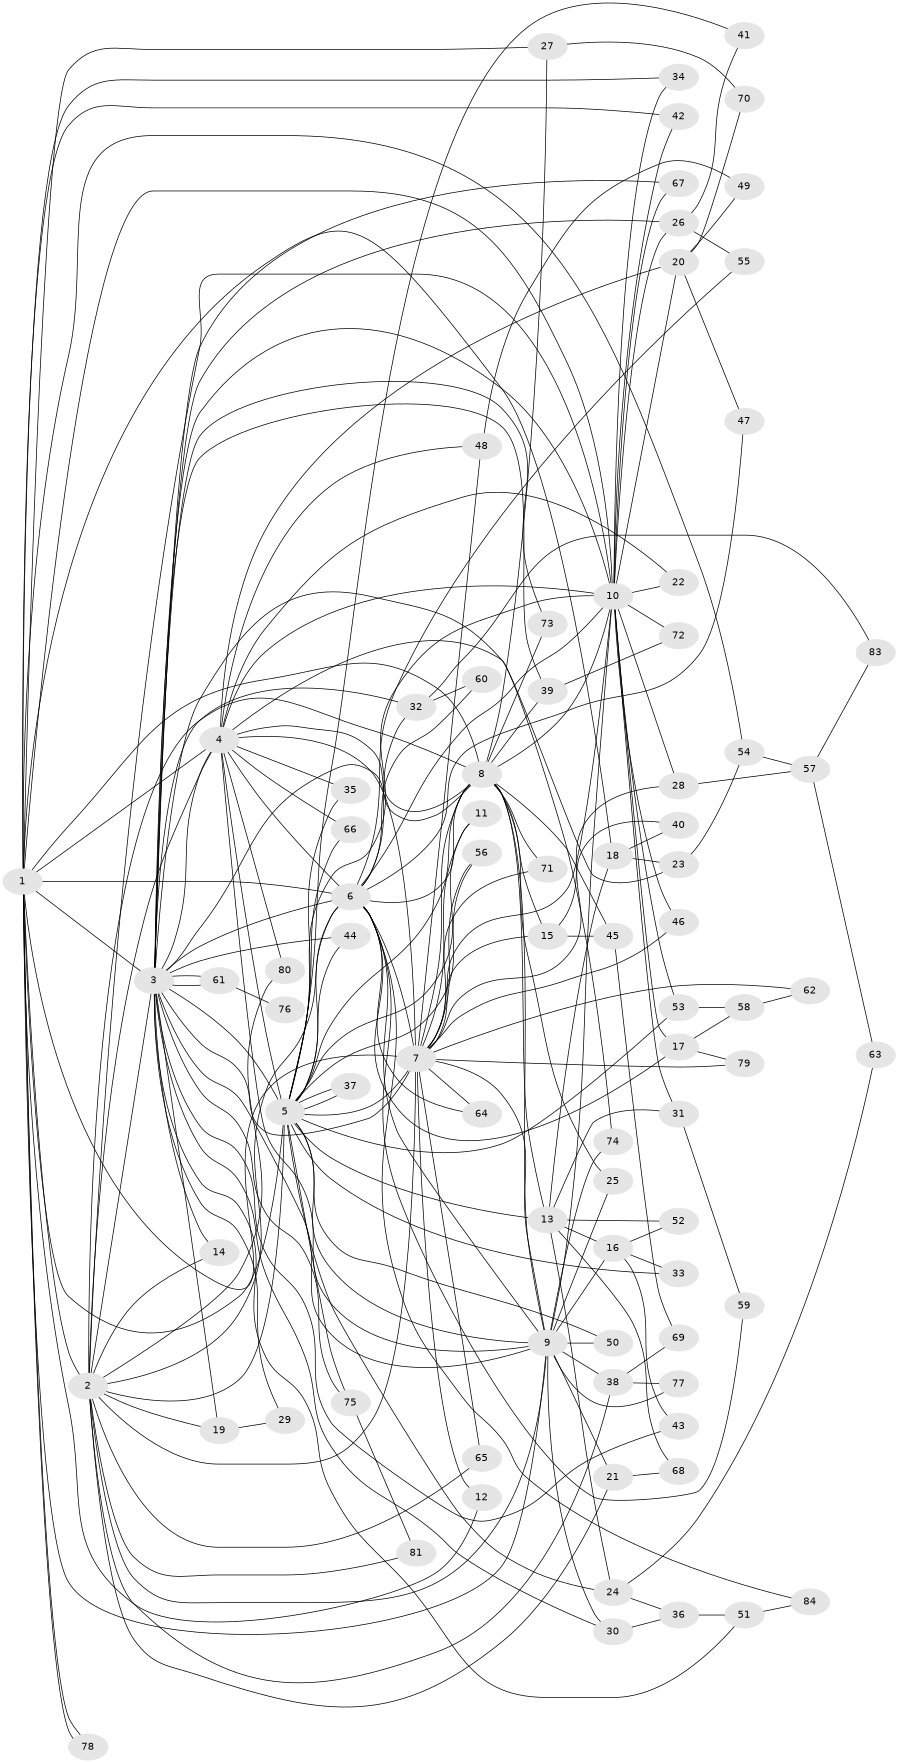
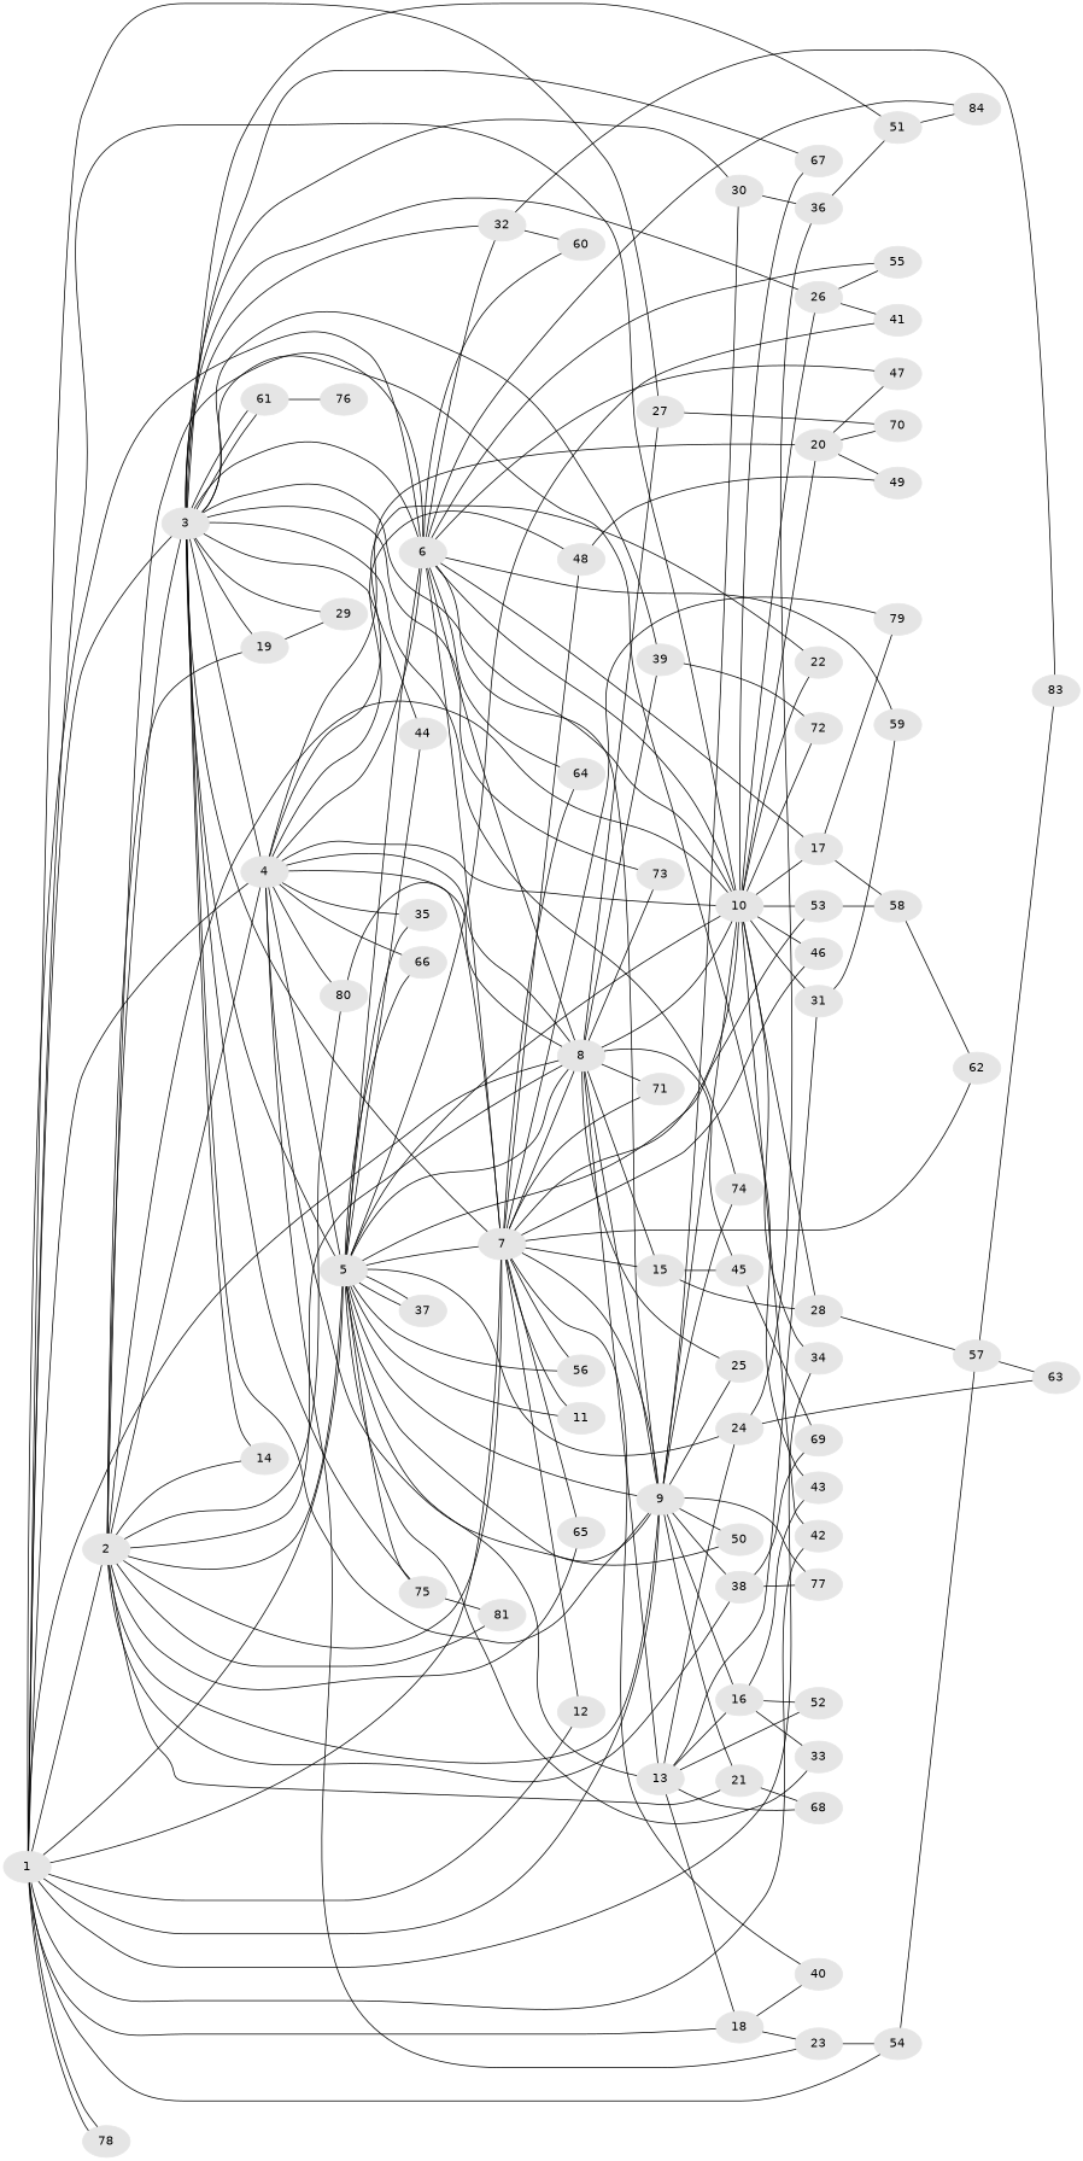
  graph {
    fontname="DejaVu Sans"
    rankdir=LR
    node [color=gray90 fontname="DejaVu Sans" style=filled]
    edge [fontname="DejaVu Sans"]
    1
    2
    3
    4
    5
    6
    7
    8
    9
    10
    12
    18
    27
    34
    42
    54
    78
    14
    19
    21
    38
    65
    80
    81
    26
    29
    30
    32
    39
    43
    44
    51
    61
    67
    73
    74
    75
    20
    22
    23
    35
    48
    66
    11
    13
    24
    33
    37
    41
    50
    53
    56
    17
    47
    55
    59
    60
    64
    84
    15
    40
    46
    62
    71
    79
    25
    45
    16
    77
    28
    31
    72
    70
    57
    68
    69
    36
    83
    76
    49
    52
    63
    58
    1 -- 2
    1 -- 3
    1 -- 4
    1 -- 5
    1 -- 6
    1 -- 7
    1 -- 8
    1 -- 9
    1 -- 10
    1 -- 12
    1 -- 18
    1 -- 27
    1 -- 34
    1 -- 42
    1 -- 54
    1 -- 78
    1 -- 78
    2 -- 3
    2 -- 4
    2 -- 5
    2 -- 6
    2 -- 7
    2 -- 8
    2 -- 9
    2 -- 10
    2 -- 14
    2 -- 19
    2 -- 21
    2 -- 38
    2 -- 65
    2 -- 80
    2 -- 81
    3 -- 4
    3 -- 5
    3 -- 6
    3 -- 7
-   3 -- 8
+   80 -- 8
    3 -- 9
    3 -- 10
    3 -- 14
    3 -- 19
    3 -- 26
    3 -- 29
    3 -- 30
    3 -- 32
    3 -- 39
    3 -- 43
    3 -- 44
    3 -- 51
    3 -- 61
    3 -- 61
    3 -- 67
    3 -- 73
    3 -- 74
    3 -- 75
    4 -- 5
    4 -- 6
    4 -- 7
    4 -- 8
    4 -- 9
    4 -- 10
    4 -- 80
    4 -- 20
    4 -- 22
    4 -- 23
    4 -- 35
    4 -- 48
    4 -- 66
    5 -- 6
    5 -- 7
    5 -- 8
    5 -- 9
    5 -- 10
    5 -- 44
    5 -- 75
    5 -- 35
    5 -- 66
    5 -- 11
    5 -- 13
    5 -- 24
    5 -- 33
    5 -- 37
    5 -- 37
    5 -- 41
    5 -- 50
    5 -- 53
    5 -- 56
    6 -- 7
    6 -- 8
    6 -- 9
    6 -- 10
    6 -- 32
    6 -- 17
    6 -- 47
    6 -- 55
    6 -- 59
    6 -- 60
    6 -- 64
    6 -- 84
    7 -- 8
    7 -- 9
    7 -- 10
    7 -- 12
    7 -- 65
    7 -- 48
    7 -- 11
    7 -- 56
    7 -- 64
    7 -- 15
    7 -- 40
    7 -- 46
    7 -- 62
    7 -- 71
    7 -- 79
    8 -- 9
    8 -- 10
    8 -- 27
    8 -- 39
    8 -- 73
    8 -- 13
    8 -- 15
    8 -- 71
    8 -- 25
    8 -- 45
    9 -- 10
    9 -- 21
    9 -- 38
    9 -- 30
    9 -- 74
    9 -- 50
    9 -- 25
    9 -- 16
    9 -- 77
    10 -- 34
    10 -- 42
    10 -- 26
    10 -- 67
    10 -- 20
    10 -- 22
    10 -- 53
    10 -- 17
    10 -- 46
    10 -- 28
    10 -- 31
    10 -- 72
    18 -- 23
    18 -- 40
    27 -- 70
    54 -- 57
    19 -- 29
    21 -- 68
    38 -- 77
    38 -- 69
    26 -- 41
    26 -- 55
    30 -- 36
    32 -- 60
    32 -- 83
    39 -- 72
    51 -- 84
    61 -- 76
    75 -- 81
    20 -- 47
    20 -- 70
    20 -- 49
    23 -- 54
    48 -- 49
    13 -- 18
    13 -- 24
    13 -- 16
    13 -- 31
    13 -- 68
    13 -- 52
    24 -- 36
    24 -- 63
    53 -- 58
    17 -- 79
    17 -- 58
    15 -- 45
    15 -- 28
    45 -- 69
    16 -- 43
    16 -- 33
    16 -- 52
    28 -- 57
    31 -- 59
    57 -- 83
    57 -- 63
    36 -- 51
    58 -- 62
  }
